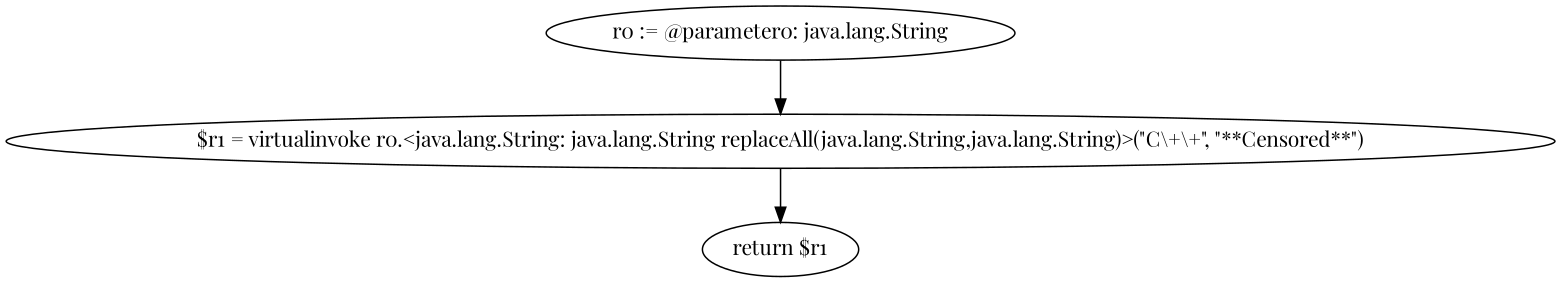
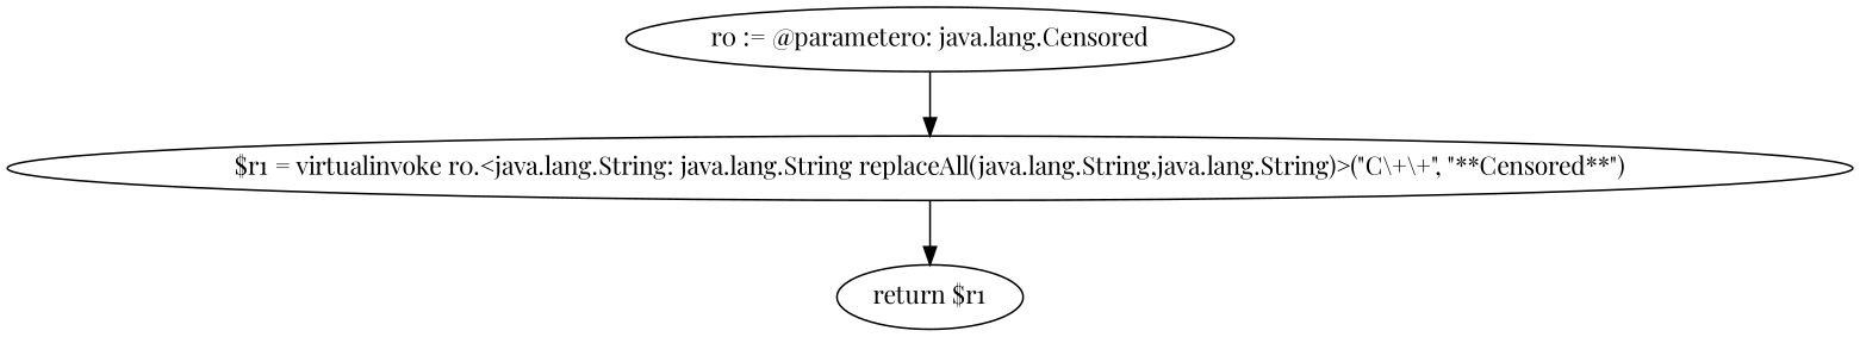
  digraph {
    fontname="Playfair Display"
    node [fontname="Playfair Display"]
    edge [fontname="Playfair Display"]
-   "r0 := @parameter0: java.lang.String"
+   "r0 := @parameter0: java.lang.String" [label="r0 := @parameter0: java.lang.Censored"]
    "$r1 = virtualinvoke r0.<java.lang.String: java.lang.String replaceAll(java.lang.String,java.lang.String)>(\"C\\+\\+\", \"**Censored**\")"
    "return $r1"
    "r0 := @parameter0: java.lang.String" -> "$r1 = virtualinvoke r0.<java.lang.String: java.lang.String replaceAll(java.lang.String,java.lang.String)>(\"C\\+\\+\", \"**Censored**\")"
    "$r1 = virtualinvoke r0.<java.lang.String: java.lang.String replaceAll(java.lang.String,java.lang.String)>(\"C\\+\\+\", \"**Censored**\")" -> "return $r1"
  }
